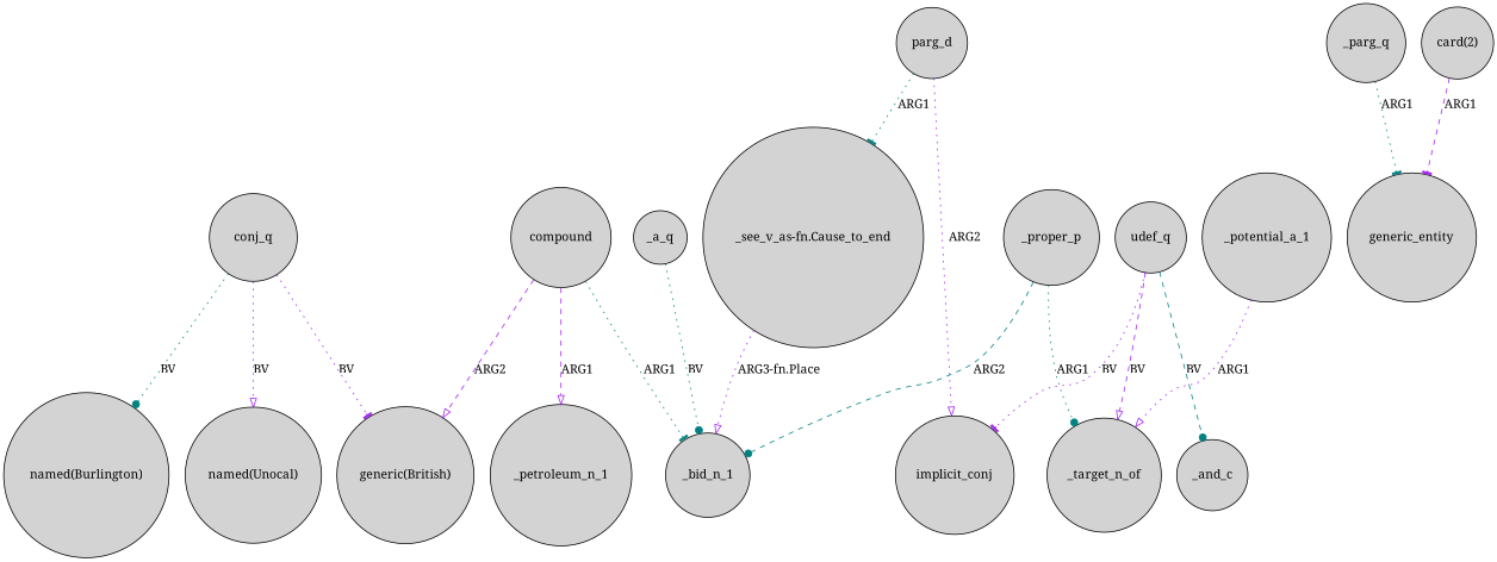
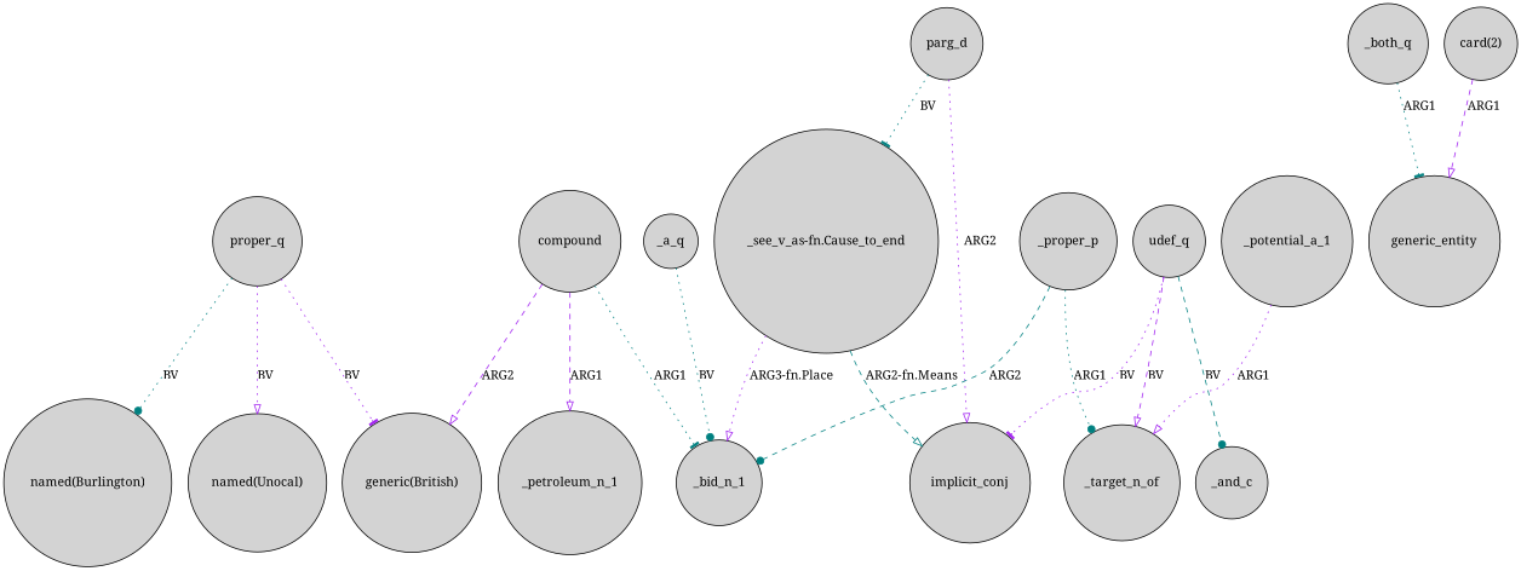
  digraph {
    fontname="Noto Serif"
    node [fontname="Noto Serif" shape=circle style=filled]
    edge [arrowhead=onormal color=purple fontname="Noto Serif" style=dotted]
    n1 [label="generic(British)"]
-   proper_q [label=conj_q]
+   proper_q
    "named(Unocal)"
    "named(Burlington)"
    _a_q
    _bid_n_1
    parg_d
    "_see_v_as-fn.Cause_to_end"
    implicit_conj
    udef_q
    _target_n_of
    _and_c
-   _both_q [label=_parg_q]
+   _both_q
    generic_entity
    compound
    _petroleum_n_1
    n17 [label=_proper_p]
    _potential_a_1
    "card(2)"
    proper_q -> n1 [arrowhead=tee label=BV]
    proper_q -> "named(Unocal)" [label=BV]
    proper_q -> "named(Burlington)" [arrowhead=dot color=teal label=BV]
    _a_q -> _bid_n_1 [arrowhead=dot color=teal label=BV]
-   parg_d -> "_see_v_as-fn.Cause_to_end" [arrowhead=tee color=teal label=ARG1]
+   parg_d -> "_see_v_as-fn.Cause_to_end" [arrowhead=tee color=teal label=BV]
    parg_d -> implicit_conj [label=ARG2]
    "_see_v_as-fn.Cause_to_end" -> _bid_n_1 [label="ARG3-fn.Place"]
+   "_see_v_as-fn.Cause_to_end" -> implicit_conj [color=teal label="ARG2-fn.Means" style=dashed]
    udef_q -> implicit_conj [arrowhead=tee label=BV]
    udef_q -> _target_n_of [label=BV style=dashed]
    udef_q -> _and_c [arrowhead=dot color=teal label=BV style=dashed]
    _both_q -> generic_entity [arrowhead=tee color=teal label=ARG1]
    compound -> n1 [label=ARG2 style=dashed]
    compound -> _bid_n_1 [arrowhead=tee color=teal label=ARG1]
    compound -> _petroleum_n_1 [label=ARG1 style=dashed]
    n17 -> _bid_n_1 [arrowhead=dot color=teal label=ARG2 style=dashed]
    n17 -> _target_n_of [arrowhead=dot color=teal label=ARG1]
    _potential_a_1 -> _target_n_of [label=ARG1]
-   "card(2)" -> generic_entity [arrowhead=tee label=ARG1 style=dashed]
+   "card(2)" -> generic_entity [label=ARG1 style=dashed]
  }
